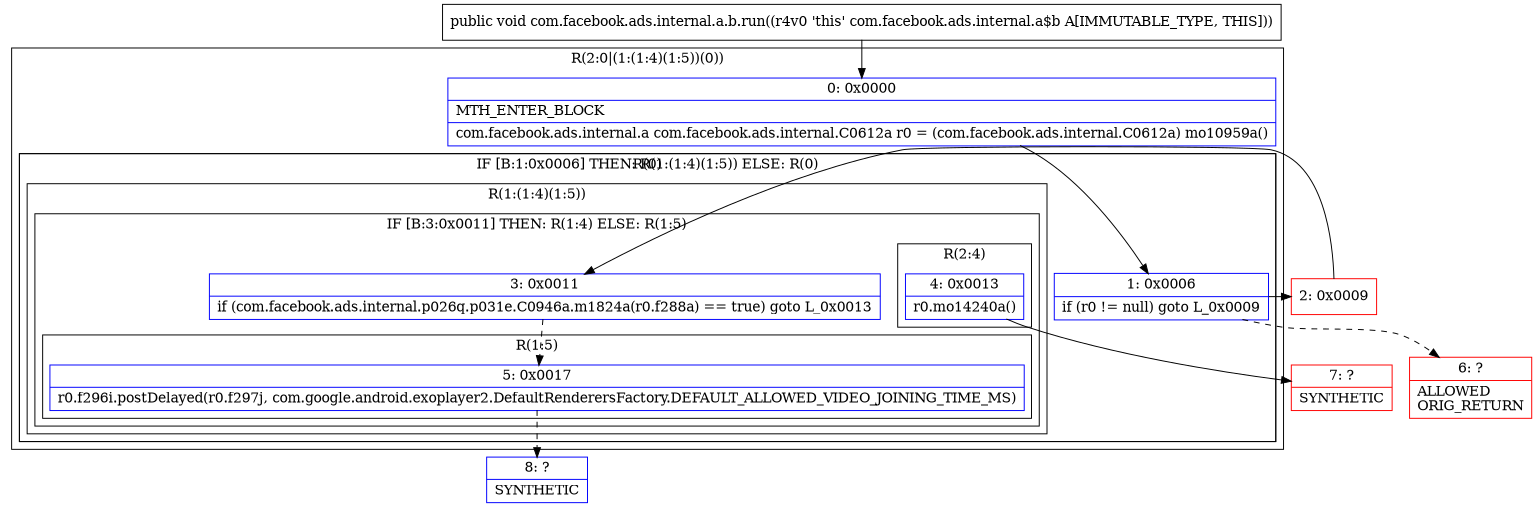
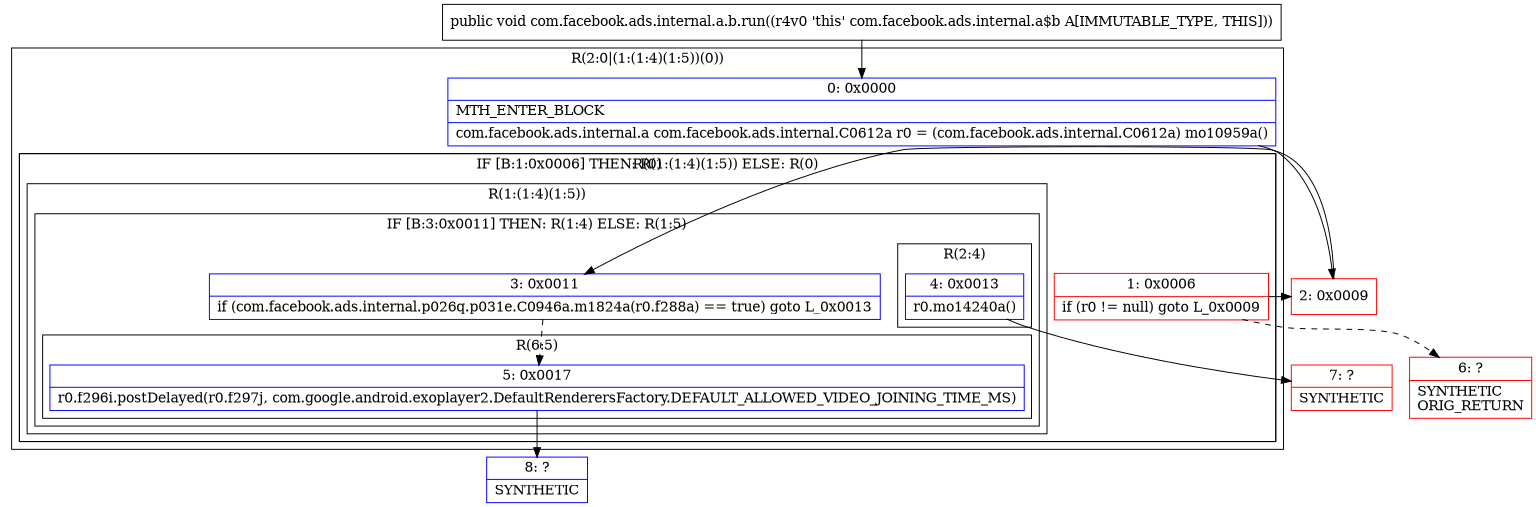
  digraph {
    node [color=blue shape=record]
    n1 [label="{4\:\ 0x0013|r0.mo14240a()\l}"]
    n2 [label="{5\:\ 0x0017|r0.f296i.postDelayed(r0.f297j, com.google.android.exoplayer2.DefaultRenderersFactory.DEFAULT_ALLOWED_VIDEO_JOINING_TIME_MS)\l}"]
    n3 [label="{3\:\ 0x0011|if (com.facebook.ads.internal.p026q.p031e.C0946a.m1824a(r0.f288a) == true) goto L_0x0013\l}"]
-   n4 [label="{1\:\ 0x0006|if (r0 != null) goto L_0x0009\l}"]
+   n4 [color=red label="{1\:\ 0x0006|if (r0 != null) goto L_0x0009\l}"]
    n5 [label="{0\:\ 0x0000|MTH_ENTER_BLOCK\l|com.facebook.ads.internal.a com.facebook.ads.internal.C0612a r0 = (com.facebook.ads.internal.C0612a) mo10959a()\l}"]
    n6 [color=red label="{7\:\ ?|SYNTHETIC\l}"]
    n7 [label="{8\:\ ?|SYNTHETIC\l}"]
    n8 [color=red label="{2\:\ 0x0009}"]
-   n9 [color=red label="{6\:\ ?|ALLOWED\lORIG_RETURN\l}"]
+   n9 [color=red label="{6\:\ ?|SYNTHETIC\lORIG_RETURN\l}"]
    n10 [label="{public void com.facebook.ads.internal.a.b.run((r4v0 'this' com.facebook.ads.internal.a$b A[IMMUTABLE_TYPE, THIS])) }" color=""]
    subgraph cluster_1 {
      label="R(2:0|(1:(1:4)(1:5))(0))"
      n5
      subgraph cluster_2 {
        label="IF [B:1:0x0006] THEN: R(1:(1:4)(1:5)) ELSE: R(0)"
        n4
        subgraph cluster_3 {
          label="R(1:(1:4)(1:5))"
          subgraph cluster_4 {
            label="IF [B:3:0x0011] THEN: R(1:4) ELSE: R(1:5)"
            n3
            subgraph cluster_5 {
              label="R(2:4)"
              n1
            }
            subgraph cluster_6 {
-             label="R(1:5)"
+             label="R(6:5)"
              n2
            }
          }
        }
        subgraph cluster_7 {
          label="R(0)"
        }
      }
    }
    n1 -> n6
-   n2 -> n7 [style=dashed]
+   n2 -> n7
    n3 -> n2 [style=dashed]
    n4 -> n8
    n4 -> n9 [style=dashed]
-   n5 -> n4
+   n5 -> n8
    n8 -> n3
    n10 -> n5
  }
